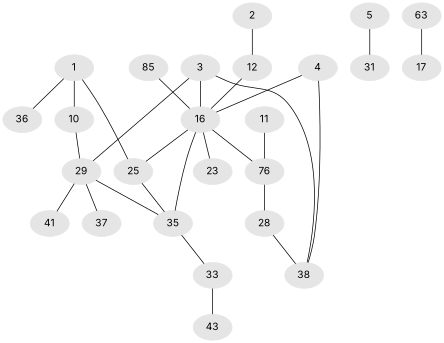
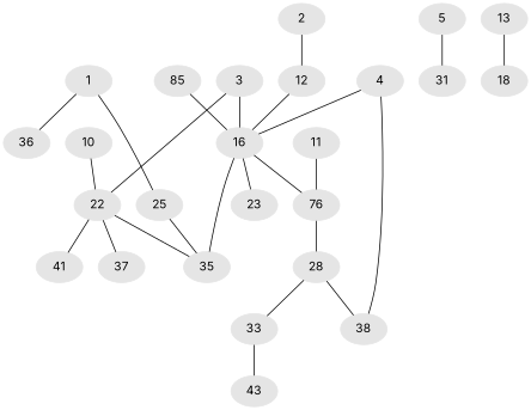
  graph {
    fontname=Inter
    node [color=gray90 fontname=Inter style=filled]
    edge [fontname=Inter weight=1.0]
    1
    10
    25
    36
-   29
+   29 [label=22]
    35
    2
    12
    16
    3
    38
    n12 [label=76]
    23
    41
    37
    4
    5
    31
    11
    28
-   13 [label=63]
-   17
+   13
+   17 [label=18]
    n23 [label=85]
    33
    43
-   1 -- 10
    1 -- 25
    1 -- 36
    10 -- 29
    25 -- 35
    29 -- 35
    29 -- 41
    29 -- 37
    2 -- 12
    12 -- 16
-   16 -- 25
    16 -- 35 [weight=2.0]
    16 -- n12
    16 -- 23
    3 -- 29
    3 -- 16
-   3 -- 38
    n12 -- 28
    4 -- 16
    4 -- 38
    5 -- 31
    11 -- n12
    28 -- 38
-   35 -- 33
+   28 -- 33
    13 -- 17 [weight=2.0]
    n23 -- 16
    33 -- 43
  }
